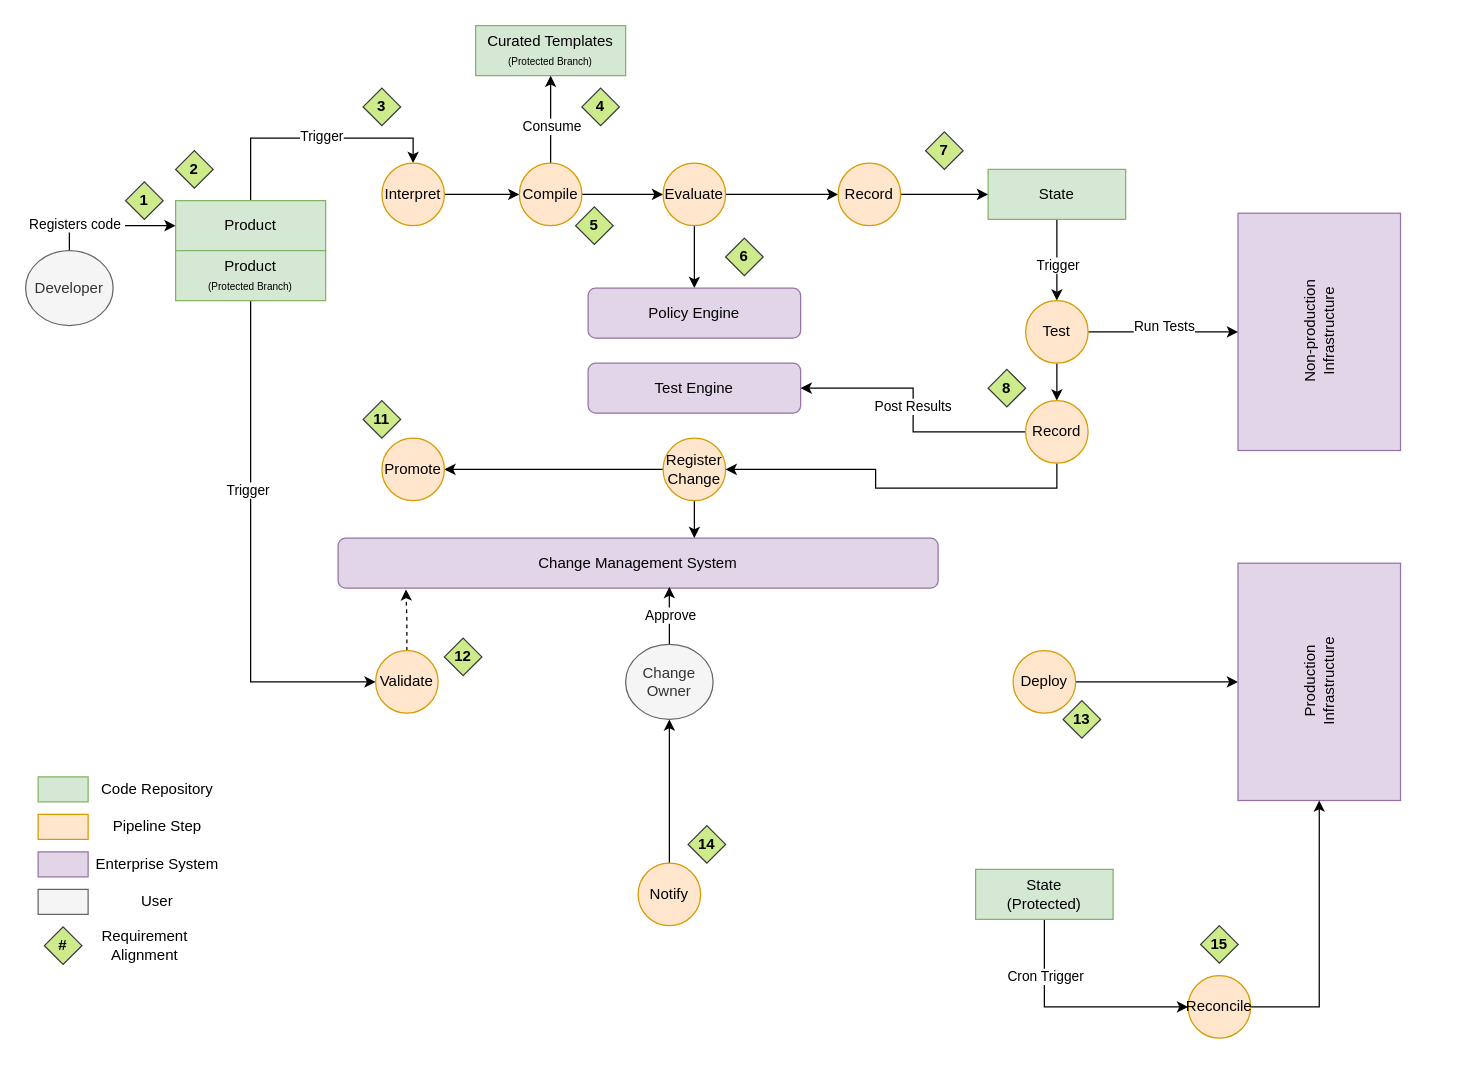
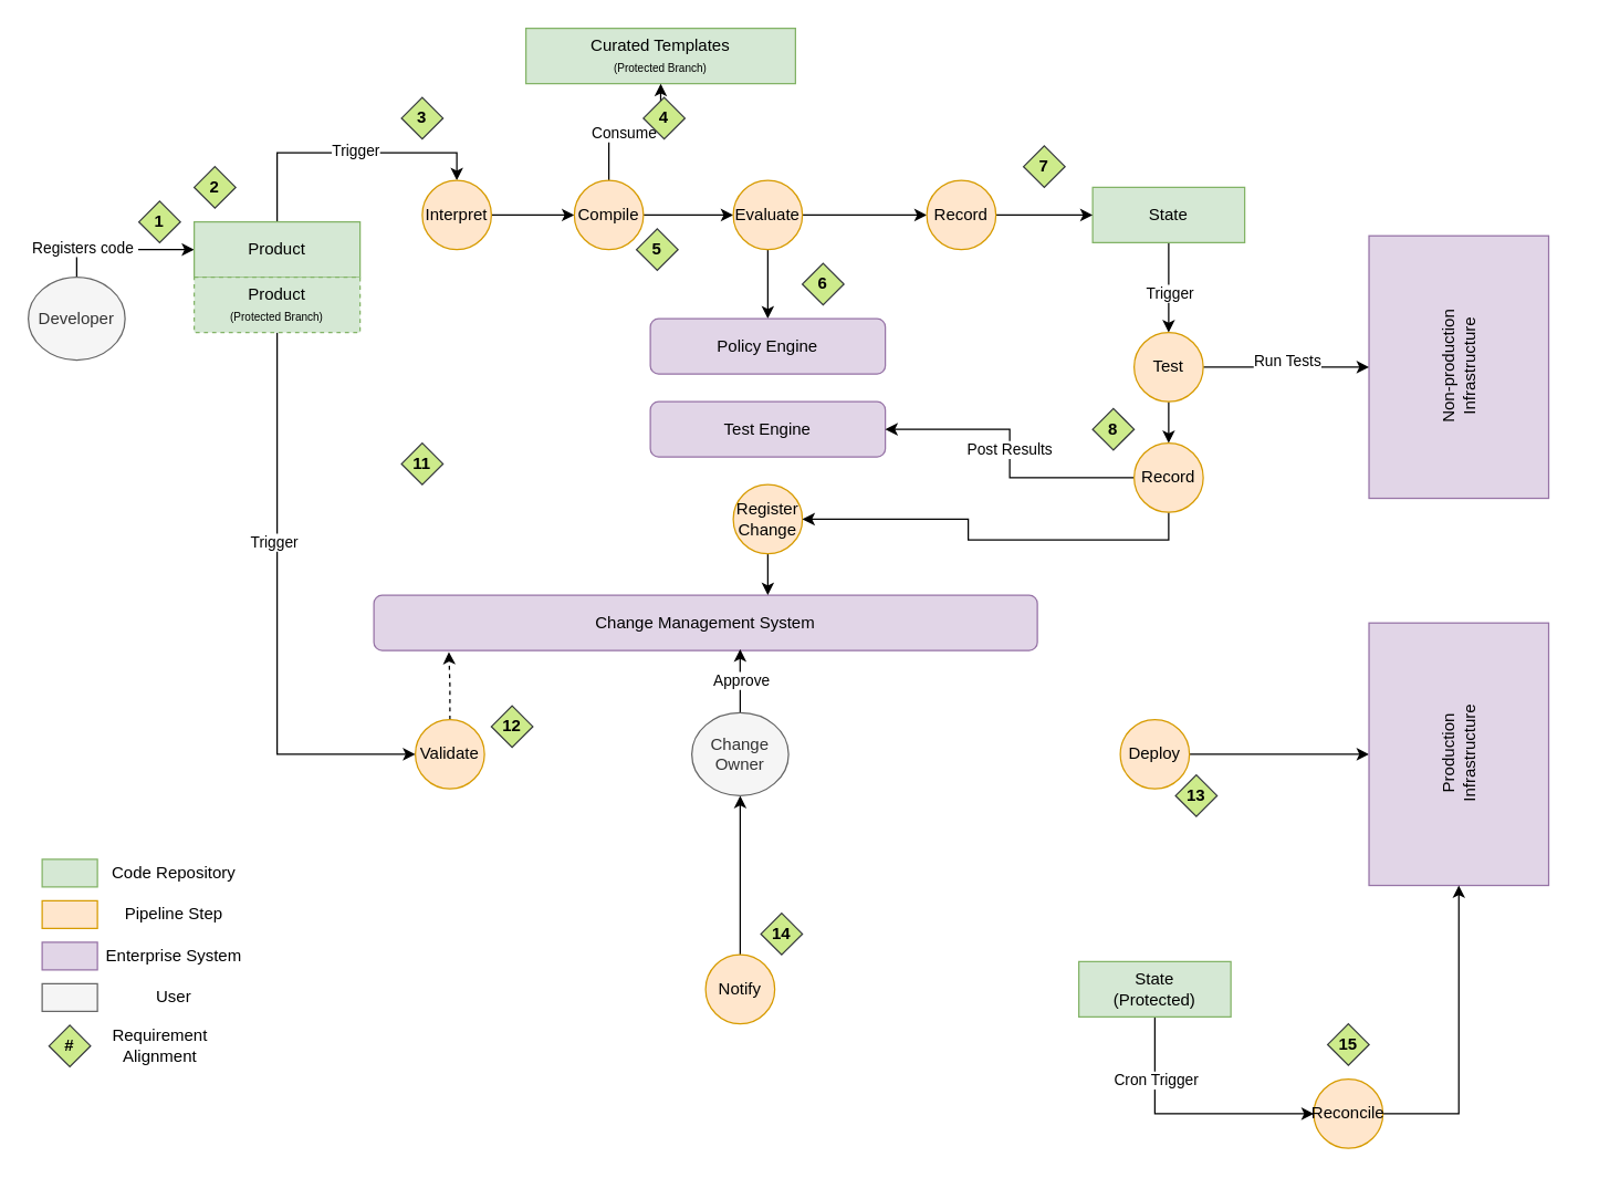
  <mxCell id="0" />
  <mxCell id="1" parent="0" />
  <mxCell id="2" value="Non-production &lt;br&gt;Infrastructure" style="rounded=0;html=1;rotation=-90;direction=east;fillColor=#e1d5e7;strokeColor=#9673a6;" vertex="1" parent="1"><mxGeometry x="960" y="200" width="189.85" height="130" as="geometry" /></mxCell>
  <mxCell id="3" style="edgeStyle=orthogonalEdgeStyle;rounded=0;orthogonalLoop=1;jettySize=auto;html=1;exitX=0.5;exitY=0;exitDx=0;exitDy=0;entryX=0;entryY=0.5;entryDx=0;entryDy=0;" edge="1" parent="1" source="5" target="8"><mxGeometry relative="1" as="geometry" /></mxCell>
  <mxCell id="4" value="Registers code&amp;nbsp;" style="edgeLabel;html=1;align=center;verticalAlign=middle;resizable=0;points=[];" vertex="1" connectable="0" parent="3"><mxGeometry x="-0.516" y="2" relative="1" as="geometry"><mxPoint as="offset" /></mxGeometry></mxCell>
  <mxCell id="5" value="Developer" style="ellipse;whiteSpace=wrap;html=1;fillColor=#f5f5f5;fontColor=#333333;strokeColor=#666666;" vertex="1" parent="1"><mxGeometry x="20" y="200" width="70" height="60" as="geometry" /></mxCell>
  <mxCell id="6" style="edgeStyle=orthogonalEdgeStyle;rounded=0;orthogonalLoop=1;jettySize=auto;html=1;exitX=0.5;exitY=0;exitDx=0;exitDy=0;entryX=0.5;entryY=0;entryDx=0;entryDy=0;" edge="1" parent="1" source="8" target="15"><mxGeometry relative="1" as="geometry" /></mxCell>
  <mxCell id="7" value="Trigger" style="edgeLabel;html=1;align=center;verticalAlign=middle;resizable=0;points=[];" vertex="1" connectable="0" parent="6"><mxGeometry x="0.057" y="2" relative="1" as="geometry"><mxPoint as="offset" /></mxGeometry></mxCell>
  <mxCell id="8" value="Product" style="rounded=0;whiteSpace=wrap;html=1;fillColor=#d5e8d4;strokeColor=#82b366;" vertex="1" parent="1"><mxGeometry x="140" y="160" width="120" height="40" as="geometry" /></mxCell>
  <mxCell id="9" value="Change Management System" style="rounded=1;whiteSpace=wrap;html=1;fillColor=#e1d5e7;strokeColor=#9673a6;" vertex="1" parent="1"><mxGeometry x="270" y="430" width="480" height="40" as="geometry" /></mxCell>
- <mxCell id="10" value="Curated Templates&lt;br&gt;&lt;font style=&quot;font-size: 8px;&quot;&gt;(Protected Branch)&lt;/font&gt;" style="rounded=0;whiteSpace=wrap;html=1;fillColor=#d5e8d4;strokeColor=#82b366;" vertex="1" parent="1"><mxGeometry x="380" y="20" width="120" height="40" as="geometry" /></mxCell>
+ <mxCell id="10" value="Curated Templates&lt;br&gt;&lt;font style=&quot;font-size: 8px;&quot;&gt;(Protected Branch)&lt;/font&gt;" style="rounded=0;whiteSpace=wrap;html=1;fillColor=#d5e8d4;strokeColor=#82b366;" vertex="1" parent="1"><mxGeometry x="380" y="20" width="195" height="40" as="geometry" /></mxCell>
  <mxCell id="11" style="edgeStyle=orthogonalEdgeStyle;rounded=0;orthogonalLoop=1;jettySize=auto;html=1;exitX=0.5;exitY=1;exitDx=0;exitDy=0;entryX=0.5;entryY=0;entryDx=0;entryDy=0;" edge="1" parent="1" source="13" target="29"><mxGeometry relative="1" as="geometry"><Array as="points"><mxPoint x="845" y="200" /><mxPoint x="845" y="200" /></Array></mxGeometry></mxCell>
  <mxCell id="12" value="Trigger" style="edgeLabel;html=1;align=center;verticalAlign=middle;resizable=0;points=[];" vertex="1" connectable="0" parent="11"><mxGeometry x="0.036" y="-2" relative="1" as="geometry"><mxPoint x="2" y="2" as="offset" /></mxGeometry></mxCell>
  <mxCell id="13" value="State" style="rounded=0;whiteSpace=wrap;html=1;fillColor=#d5e8d4;strokeColor=#82b366;" vertex="1" parent="1"><mxGeometry x="790" y="135" width="110" height="40" as="geometry" /></mxCell>
  <mxCell id="14" style="edgeStyle=orthogonalEdgeStyle;rounded=0;orthogonalLoop=1;jettySize=auto;html=1;exitX=1;exitY=0.5;exitDx=0;exitDy=0;entryX=0;entryY=0.5;entryDx=0;entryDy=0;" edge="1" parent="1" source="15" target="19"><mxGeometry relative="1" as="geometry" /></mxCell>
  <mxCell id="15" value="Interpret" style="ellipse;whiteSpace=wrap;html=1;aspect=fixed;fillColor=#ffe6cc;strokeColor=#d79b00;" vertex="1" parent="1"><mxGeometry x="305" y="130" width="50" height="50" as="geometry" /></mxCell>
  <mxCell id="16" style="edgeStyle=orthogonalEdgeStyle;rounded=0;orthogonalLoop=1;jettySize=auto;html=1;exitX=0.5;exitY=0;exitDx=0;exitDy=0;entryX=0.5;entryY=1;entryDx=0;entryDy=0;" edge="1" parent="1" source="19" target="10"><mxGeometry relative="1" as="geometry" /></mxCell>
  <mxCell id="17" value="Consume" style="edgeLabel;html=1;align=center;verticalAlign=middle;resizable=0;points=[];" vertex="1" connectable="0" parent="16"><mxGeometry x="-0.157" relative="1" as="geometry"><mxPoint as="offset" /></mxGeometry></mxCell>
  <mxCell id="18" style="edgeStyle=orthogonalEdgeStyle;rounded=0;orthogonalLoop=1;jettySize=auto;html=1;exitX=1;exitY=0.5;exitDx=0;exitDy=0;entryX=0;entryY=0.5;entryDx=0;entryDy=0;" edge="1" parent="1" source="19" target="22"><mxGeometry relative="1" as="geometry" /></mxCell>
  <mxCell id="19" value="Compile" style="ellipse;whiteSpace=wrap;html=1;aspect=fixed;fillColor=#ffe6cc;strokeColor=#d79b00;" vertex="1" parent="1"><mxGeometry x="415" y="130" width="50" height="50" as="geometry" /></mxCell>
  <mxCell id="20" style="edgeStyle=orthogonalEdgeStyle;rounded=0;orthogonalLoop=1;jettySize=auto;html=1;exitX=0.5;exitY=1;exitDx=0;exitDy=0;entryX=0.5;entryY=0;entryDx=0;entryDy=0;" edge="1" parent="1" source="22" target="25"><mxGeometry relative="1" as="geometry" /></mxCell>
  <mxCell id="21" style="edgeStyle=orthogonalEdgeStyle;rounded=0;orthogonalLoop=1;jettySize=auto;html=1;exitX=1;exitY=0.5;exitDx=0;exitDy=0;" edge="1" parent="1" source="22" target="24"><mxGeometry relative="1" as="geometry" /></mxCell>
  <mxCell id="22" value="Evaluate" style="ellipse;whiteSpace=wrap;html=1;aspect=fixed;fillColor=#ffe6cc;strokeColor=#d79b00;" vertex="1" parent="1"><mxGeometry x="530" y="130" width="50" height="50" as="geometry" /></mxCell>
  <mxCell id="23" style="edgeStyle=orthogonalEdgeStyle;rounded=0;orthogonalLoop=1;jettySize=auto;html=1;exitX=1;exitY=0.5;exitDx=0;exitDy=0;entryX=0;entryY=0.5;entryDx=0;entryDy=0;" edge="1" parent="1" source="24" target="13"><mxGeometry relative="1" as="geometry" /></mxCell>
  <mxCell id="24" value="Record" style="ellipse;whiteSpace=wrap;html=1;aspect=fixed;fillColor=#ffe6cc;strokeColor=#d79b00;" vertex="1" parent="1"><mxGeometry x="670" y="130" width="50" height="50" as="geometry" /></mxCell>
  <mxCell id="25" value="Policy Engine" style="rounded=1;whiteSpace=wrap;html=1;fillColor=#e1d5e7;strokeColor=#9673a6;" vertex="1" parent="1"><mxGeometry x="470" y="230" width="170" height="40" as="geometry" /></mxCell>
  <mxCell id="26" style="edgeStyle=orthogonalEdgeStyle;rounded=0;orthogonalLoop=1;jettySize=auto;html=1;exitX=1;exitY=0.5;exitDx=0;exitDy=0;entryX=0.5;entryY=0;entryDx=0;entryDy=0;" edge="1" parent="1" source="29" target="2"><mxGeometry relative="1" as="geometry" /></mxCell>
  <mxCell id="27" value="Run Tests" style="edgeLabel;html=1;align=center;verticalAlign=middle;resizable=0;points=[];" vertex="1" connectable="0" parent="26"><mxGeometry x="0.268" relative="1" as="geometry"><mxPoint x="-16" y="-5" as="offset" /></mxGeometry></mxCell>
  <mxCell id="28" style="edgeStyle=orthogonalEdgeStyle;rounded=0;orthogonalLoop=1;jettySize=auto;html=1;exitX=0.5;exitY=1;exitDx=0;exitDy=0;entryX=0.5;entryY=0;entryDx=0;entryDy=0;" edge="1" parent="1" source="29" target="64"><mxGeometry relative="1" as="geometry" /></mxCell>
  <mxCell id="29" value="Test" style="ellipse;whiteSpace=wrap;html=1;aspect=fixed;fillColor=#ffe6cc;strokeColor=#d79b00;" vertex="1" parent="1"><mxGeometry x="820" y="240" width="50" height="50" as="geometry" /></mxCell>
  <mxCell id="30" value="Test Engine" style="rounded=1;whiteSpace=wrap;html=1;fillColor=#e1d5e7;strokeColor=#9673a6;" vertex="1" parent="1"><mxGeometry x="470" y="290" width="170" height="40" as="geometry" /></mxCell>
  <mxCell id="31" style="edgeStyle=orthogonalEdgeStyle;rounded=0;orthogonalLoop=1;jettySize=auto;html=1;exitX=0.5;exitY=1;exitDx=0;exitDy=0;" edge="1" parent="1" source="33" target="9"><mxGeometry relative="1" as="geometry"><Array as="points"><mxPoint x="555" y="430" /><mxPoint x="555" y="430" /></Array></mxGeometry></mxCell>
- <mxCell id="32" style="edgeStyle=orthogonalEdgeStyle;rounded=0;orthogonalLoop=1;jettySize=auto;html=1;exitX=0;exitY=0.5;exitDx=0;exitDy=0;entryX=1;entryY=0.5;entryDx=0;entryDy=0;" edge="1" parent="1" source="33" target="34"><mxGeometry relative="1" as="geometry" /></mxCell>
  <mxCell id="33" value="Register Change" style="ellipse;whiteSpace=wrap;html=1;aspect=fixed;fillColor=#ffe6cc;strokeColor=#d79b00;" vertex="1" parent="1"><mxGeometry x="530" y="350" width="50" height="50" as="geometry" /></mxCell>
- <mxCell id="34" value="Promote" style="ellipse;whiteSpace=wrap;html=1;aspect=fixed;fillColor=#ffe6cc;strokeColor=#d79b00;" vertex="1" parent="1"><mxGeometry x="305" y="350" width="50" height="50" as="geometry" /></mxCell>
  <mxCell id="35" value="" style="rounded=0;whiteSpace=wrap;html=1;fillColor=#d5e8d4;strokeColor=#82b366;" vertex="1" parent="1"><mxGeometry x="30" y="621" width="40" height="20" as="geometry" /></mxCell>
  <mxCell id="36" value="" style="rounded=0;whiteSpace=wrap;html=1;fillColor=#ffe6cc;strokeColor=#d79b00;" vertex="1" parent="1"><mxGeometry x="30" y="651" width="40" height="20" as="geometry" /></mxCell>
  <mxCell id="37" value="" style="rounded=0;whiteSpace=wrap;html=1;fillColor=#e1d5e7;strokeColor=#9673a6;" vertex="1" parent="1"><mxGeometry x="30" y="681" width="40" height="20" as="geometry" /></mxCell>
  <mxCell id="38" value="" style="rounded=0;whiteSpace=wrap;html=1;fillColor=#f5f5f5;fontColor=#333333;strokeColor=#666666;" vertex="1" parent="1"><mxGeometry x="30" y="711" width="40" height="20" as="geometry" /></mxCell>
  <mxCell id="39" value="Code Repository" style="text;html=1;align=center;verticalAlign=middle;resizable=0;points=[];autosize=1;strokeColor=none;fillColor=none;" vertex="1" parent="1"><mxGeometry x="70" y="616" width="110" height="30" as="geometry" /></mxCell>
  <mxCell id="40" value="Pipeline Step" style="text;html=1;align=center;verticalAlign=middle;resizable=0;points=[];autosize=1;strokeColor=none;fillColor=none;" vertex="1" parent="1"><mxGeometry x="80" y="646" width="90" height="30" as="geometry" /></mxCell>
  <mxCell id="41" value="Enterprise System" style="text;html=1;align=center;verticalAlign=middle;resizable=0;points=[];autosize=1;strokeColor=none;fillColor=none;" vertex="1" parent="1"><mxGeometry x="65" y="676" width="120" height="30" as="geometry" /></mxCell>
  <mxCell id="42" value="User" style="text;html=1;align=center;verticalAlign=middle;resizable=0;points=[];autosize=1;strokeColor=none;fillColor=none;" vertex="1" parent="1"><mxGeometry x="100" y="706" width="50" height="30" as="geometry" /></mxCell>
  <mxCell id="43" style="edgeStyle=orthogonalEdgeStyle;rounded=0;orthogonalLoop=1;jettySize=auto;html=1;exitX=0.5;exitY=1;exitDx=0;exitDy=0;entryX=0;entryY=0.5;entryDx=0;entryDy=0;" edge="1" parent="1" source="45" target="47"><mxGeometry relative="1" as="geometry" /></mxCell>
  <mxCell id="44" value="Trigger" style="edgeLabel;html=1;align=center;verticalAlign=middle;resizable=0;points=[];" vertex="1" connectable="0" parent="43"><mxGeometry x="-0.256" y="-3" relative="1" as="geometry"><mxPoint as="offset" /></mxGeometry></mxCell>
- <mxCell id="45" value="Product&lt;br&gt;&lt;font style=&quot;font-size: 8px;&quot;&gt;(Protected Branch)&lt;/font&gt;" style="rounded=0;whiteSpace=wrap;html=1;fillColor=#d5e8d4;strokeColor=#82b366;" vertex="1" parent="1"><mxGeometry x="140" y="200" width="120" height="40" as="geometry" /></mxCell>
+ <mxCell id="45" value="Product&lt;br&gt;&lt;font style=&quot;font-size: 8px;&quot;&gt;(Protected Branch)&lt;/font&gt;" style="rounded=0;whiteSpace=wrap;html=1;fillColor=#d5e8d4;strokeColor=#82b366;dashed=1;" vertex="1" parent="1"><mxGeometry x="140" y="200" width="120" height="40" as="geometry" /></mxCell>
  <mxCell id="46" style="edgeStyle=orthogonalEdgeStyle;rounded=0;orthogonalLoop=1;jettySize=auto;html=1;exitX=0.5;exitY=0;exitDx=0;exitDy=0;entryX=0.113;entryY=1.025;entryDx=0;entryDy=0;entryPerimeter=0;dashed=1;" edge="1" parent="1" source="47" target="9"><mxGeometry relative="1" as="geometry" /></mxCell>
  <mxCell id="47" value="Validate" style="ellipse;whiteSpace=wrap;html=1;aspect=fixed;fillColor=#ffe6cc;strokeColor=#d79b00;" vertex="1" parent="1"><mxGeometry x="300" y="520" width="50" height="50" as="geometry" /></mxCell>
  <mxCell id="48" style="edgeStyle=orthogonalEdgeStyle;rounded=0;orthogonalLoop=1;jettySize=auto;html=1;exitX=1;exitY=0.5;exitDx=0;exitDy=0;" edge="1" parent="1" source="49" target="50"><mxGeometry relative="1" as="geometry" /></mxCell>
  <mxCell id="49" value="Deploy" style="ellipse;whiteSpace=wrap;html=1;aspect=fixed;fillColor=#ffe6cc;strokeColor=#d79b00;" vertex="1" parent="1"><mxGeometry x="810" y="520" width="50" height="50" as="geometry" /></mxCell>
  <mxCell id="50" value="Production &lt;br&gt;Infrastructure" style="rounded=0;html=1;rotation=-90;direction=east;fillColor=#e1d5e7;strokeColor=#9673a6;" vertex="1" parent="1"><mxGeometry x="960" y="480" width="189.85" height="130" as="geometry" /></mxCell>
  <mxCell id="51" style="edgeStyle=orthogonalEdgeStyle;rounded=0;orthogonalLoop=1;jettySize=auto;html=1;exitX=0.5;exitY=1;exitDx=0;exitDy=0;entryX=0;entryY=0.5;entryDx=0;entryDy=0;" edge="1" parent="1" source="53" target="55"><mxGeometry relative="1" as="geometry" /></mxCell>
  <mxCell id="52" value="Cron Trigger" style="edgeLabel;html=1;align=center;verticalAlign=middle;resizable=0;points=[];" vertex="1" connectable="0" parent="51"><mxGeometry x="-0.518" relative="1" as="geometry"><mxPoint as="offset" /></mxGeometry></mxCell>
  <mxCell id="53" value="State&lt;br&gt;(Protected)" style="rounded=0;whiteSpace=wrap;html=1;fillColor=#d5e8d4;strokeColor=#82b366;" vertex="1" parent="1"><mxGeometry x="780" y="695" width="110" height="40" as="geometry" /></mxCell>
  <mxCell id="54" style="edgeStyle=orthogonalEdgeStyle;rounded=0;orthogonalLoop=1;jettySize=auto;html=1;exitX=1;exitY=0.5;exitDx=0;exitDy=0;entryX=0;entryY=0.5;entryDx=0;entryDy=0;" edge="1" parent="1" source="55" target="50"><mxGeometry relative="1" as="geometry" /></mxCell>
  <mxCell id="55" value="Reconcile" style="ellipse;whiteSpace=wrap;html=1;aspect=fixed;fillColor=#ffe6cc;strokeColor=#d79b00;" vertex="1" parent="1"><mxGeometry x="950" y="780" width="50" height="50" as="geometry" /></mxCell>
  <mxCell id="56" style="edgeStyle=orthogonalEdgeStyle;rounded=0;orthogonalLoop=1;jettySize=auto;html=1;exitX=0.5;exitY=0;exitDx=0;exitDy=0;" edge="1" parent="1" source="57" target="60"><mxGeometry relative="1" as="geometry" /></mxCell>
  <mxCell id="57" value="Notify" style="ellipse;whiteSpace=wrap;html=1;aspect=fixed;fillColor=#ffe6cc;strokeColor=#d79b00;" vertex="1" parent="1"><mxGeometry x="510" y="690" width="50" height="50" as="geometry" /></mxCell>
  <mxCell id="58" style="edgeStyle=orthogonalEdgeStyle;rounded=0;orthogonalLoop=1;jettySize=auto;html=1;exitX=0.5;exitY=0;exitDx=0;exitDy=0;entryX=0.552;entryY=0.975;entryDx=0;entryDy=0;entryPerimeter=0;" edge="1" parent="1" source="60" target="9"><mxGeometry relative="1" as="geometry" /></mxCell>
  <mxCell id="59" value="Approve" style="edgeLabel;html=1;align=center;verticalAlign=middle;resizable=0;points=[];" vertex="1" connectable="0" parent="58"><mxGeometry y="-1" relative="1" as="geometry"><mxPoint as="offset" /></mxGeometry></mxCell>
  <mxCell id="60" value="Change Owner" style="ellipse;whiteSpace=wrap;html=1;fillColor=#f5f5f5;fontColor=#333333;strokeColor=#666666;" vertex="1" parent="1"><mxGeometry x="500" y="515" width="70" height="60" as="geometry" /></mxCell>
  <mxCell id="61" style="edgeStyle=orthogonalEdgeStyle;rounded=0;orthogonalLoop=1;jettySize=auto;html=1;exitX=0;exitY=0.5;exitDx=0;exitDy=0;entryX=1;entryY=0.5;entryDx=0;entryDy=0;" edge="1" parent="1" source="64" target="30"><mxGeometry relative="1" as="geometry" /></mxCell>
  <mxCell id="62" value="Post Results" style="edgeLabel;html=1;align=center;verticalAlign=middle;resizable=0;points=[];" vertex="1" connectable="0" parent="61"><mxGeometry x="0.033" y="1" relative="1" as="geometry"><mxPoint as="offset" /></mxGeometry></mxCell>
  <mxCell id="63" style="edgeStyle=orthogonalEdgeStyle;rounded=0;orthogonalLoop=1;jettySize=auto;html=1;exitX=0.5;exitY=1;exitDx=0;exitDy=0;entryX=1;entryY=0.5;entryDx=0;entryDy=0;" edge="1" parent="1" source="64" target="33"><mxGeometry relative="1" as="geometry" /></mxCell>
  <mxCell id="64" value="Record" style="ellipse;whiteSpace=wrap;html=1;aspect=fixed;fillColor=#ffe6cc;strokeColor=#d79b00;" vertex="1" parent="1"><mxGeometry x="820" y="320" width="50" height="50" as="geometry" /></mxCell>
  <mxCell id="65" value="&lt;b&gt;1&lt;/b&gt;" style="rhombus;whiteSpace=wrap;html=1;fillColor=#cdeb8b;strokeColor=#36393d;" vertex="1" parent="1"><mxGeometry x="100" y="145" width="30" height="30" as="geometry" /></mxCell>
  <mxCell id="66" value="&lt;b&gt;2&lt;/b&gt;" style="rhombus;whiteSpace=wrap;html=1;fillColor=#cdeb8b;strokeColor=#36393d;" vertex="1" parent="1"><mxGeometry x="140" y="120" width="30" height="30" as="geometry" /></mxCell>
  <mxCell id="67" value="&lt;b&gt;3&lt;/b&gt;" style="rhombus;whiteSpace=wrap;html=1;fillColor=#cdeb8b;strokeColor=#36393d;" vertex="1" parent="1"><mxGeometry x="290" y="70" width="30" height="30" as="geometry" /></mxCell>
  <mxCell id="68" value="&lt;b&gt;4&lt;/b&gt;" style="rhombus;whiteSpace=wrap;html=1;fillColor=#cdeb8b;strokeColor=#36393d;" vertex="1" parent="1"><mxGeometry x="465" y="70" width="30" height="30" as="geometry" /></mxCell>
  <mxCell id="69" value="&lt;b&gt;5&lt;/b&gt;" style="rhombus;whiteSpace=wrap;html=1;fillColor=#cdeb8b;strokeColor=#36393d;" vertex="1" parent="1"><mxGeometry x="460" y="165" width="30" height="30" as="geometry" /></mxCell>
  <mxCell id="70" value="&lt;b&gt;6&lt;/b&gt;" style="rhombus;whiteSpace=wrap;html=1;fillColor=#cdeb8b;strokeColor=#36393d;" vertex="1" parent="1"><mxGeometry x="580" y="190" width="30" height="30" as="geometry" /></mxCell>
  <mxCell id="71" value="&lt;b&gt;7&lt;/b&gt;" style="rhombus;whiteSpace=wrap;html=1;fillColor=#cdeb8b;strokeColor=#36393d;" vertex="1" parent="1"><mxGeometry x="740" y="105" width="30" height="30" as="geometry" /></mxCell>
  <mxCell id="72" value="&lt;b&gt;8&lt;/b&gt;" style="rhombus;whiteSpace=wrap;html=1;fillColor=#cdeb8b;strokeColor=#36393d;" vertex="1" parent="1"><mxGeometry x="790" y="295" width="30" height="30" as="geometry" /></mxCell>
  <mxCell id="73" value="&lt;b&gt;11&lt;/b&gt;" style="rhombus;whiteSpace=wrap;html=1;fillColor=#cdeb8b;strokeColor=#36393d;" vertex="1" parent="1"><mxGeometry x="290" y="320" width="30" height="30" as="geometry" /></mxCell>
  <mxCell id="74" value="&lt;b&gt;12&lt;/b&gt;" style="rhombus;whiteSpace=wrap;html=1;fillColor=#cdeb8b;strokeColor=#36393d;" vertex="1" parent="1"><mxGeometry x="355" y="510" width="30" height="30" as="geometry" /></mxCell>
  <mxCell id="75" value="&lt;b&gt;13&lt;/b&gt;" style="rhombus;whiteSpace=wrap;html=1;fillColor=#cdeb8b;strokeColor=#36393d;" vertex="1" parent="1"><mxGeometry x="850" y="560" width="30" height="30" as="geometry" /></mxCell>
  <mxCell id="76" value="&lt;b&gt;14&lt;/b&gt;" style="rhombus;whiteSpace=wrap;html=1;fillColor=#cdeb8b;strokeColor=#36393d;" vertex="1" parent="1"><mxGeometry x="550" y="660" width="30" height="30" as="geometry" /></mxCell>
  <mxCell id="77" value="&lt;b&gt;15&lt;/b&gt;" style="rhombus;whiteSpace=wrap;html=1;fillColor=#cdeb8b;strokeColor=#36393d;" vertex="1" parent="1"><mxGeometry x="960" y="740" width="30" height="30" as="geometry" /></mxCell>
  <mxCell id="78" value="&lt;b&gt;#&lt;/b&gt;" style="rhombus;whiteSpace=wrap;html=1;fillColor=#cdeb8b;strokeColor=#36393d;" vertex="1" parent="1"><mxGeometry x="35" y="741" width="30" height="30" as="geometry" /></mxCell>
  <mxCell id="79" value="Requirement &lt;br&gt;Alignment" style="text;html=1;align=center;verticalAlign=middle;resizable=0;points=[];autosize=1;strokeColor=none;fillColor=none;" vertex="1" parent="1"><mxGeometry x="70" y="736" width="90" height="40" as="geometry" /></mxCell>
